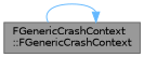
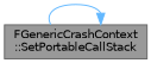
  digraph {
    rankdir=LR
-   n1 [color=gray40 fillcolor=grey60 fontcolor=black fontname=Helvetica fontsize=10 height=0.2 label="FGenericCrashContext\l::FGenericCrashContext" shape=box style=filled width=0.4]
+   n1 [color=gray40 fillcolor=grey60 fontcolor=black fontname=Helvetica fontsize=10 height=0.2 label="FGenericCrashContext\l::SetPortableCallStack" shape=box style=filled width=0.4]
    n1 -> n1 [color=steelblue1 fontname=Helvetica fontsize=10 labelfontname=Helvetica labelfontsize=10 style=solid]
  }
